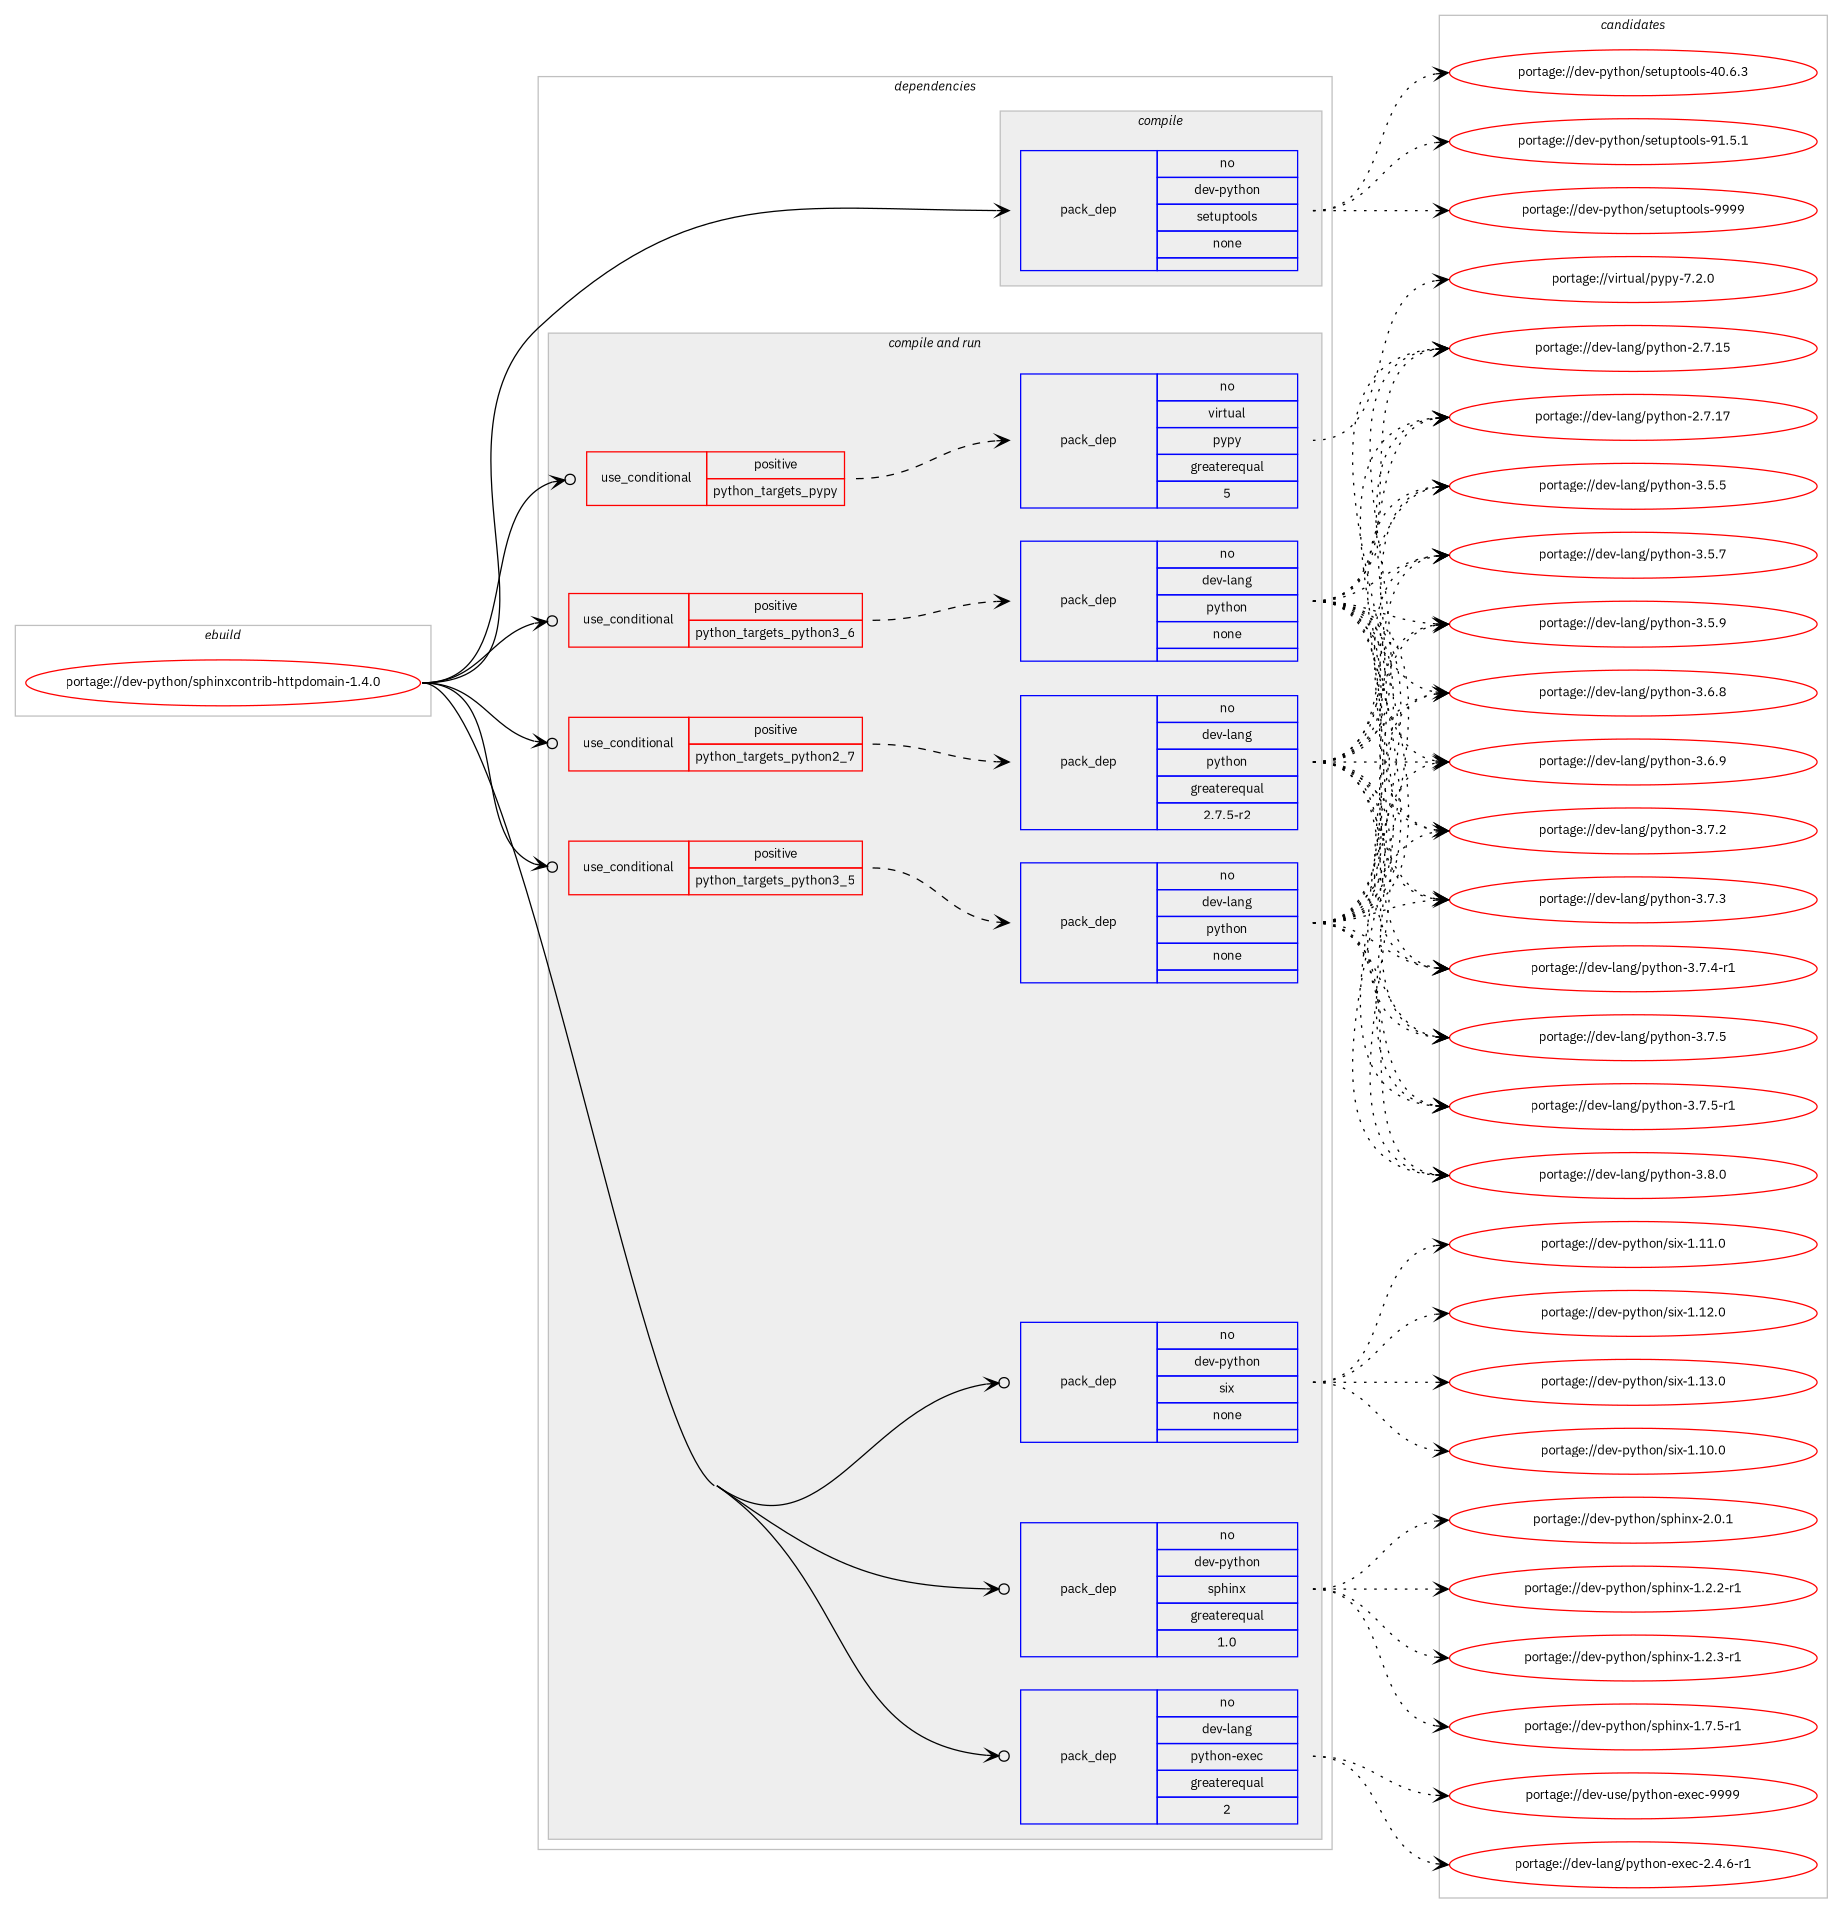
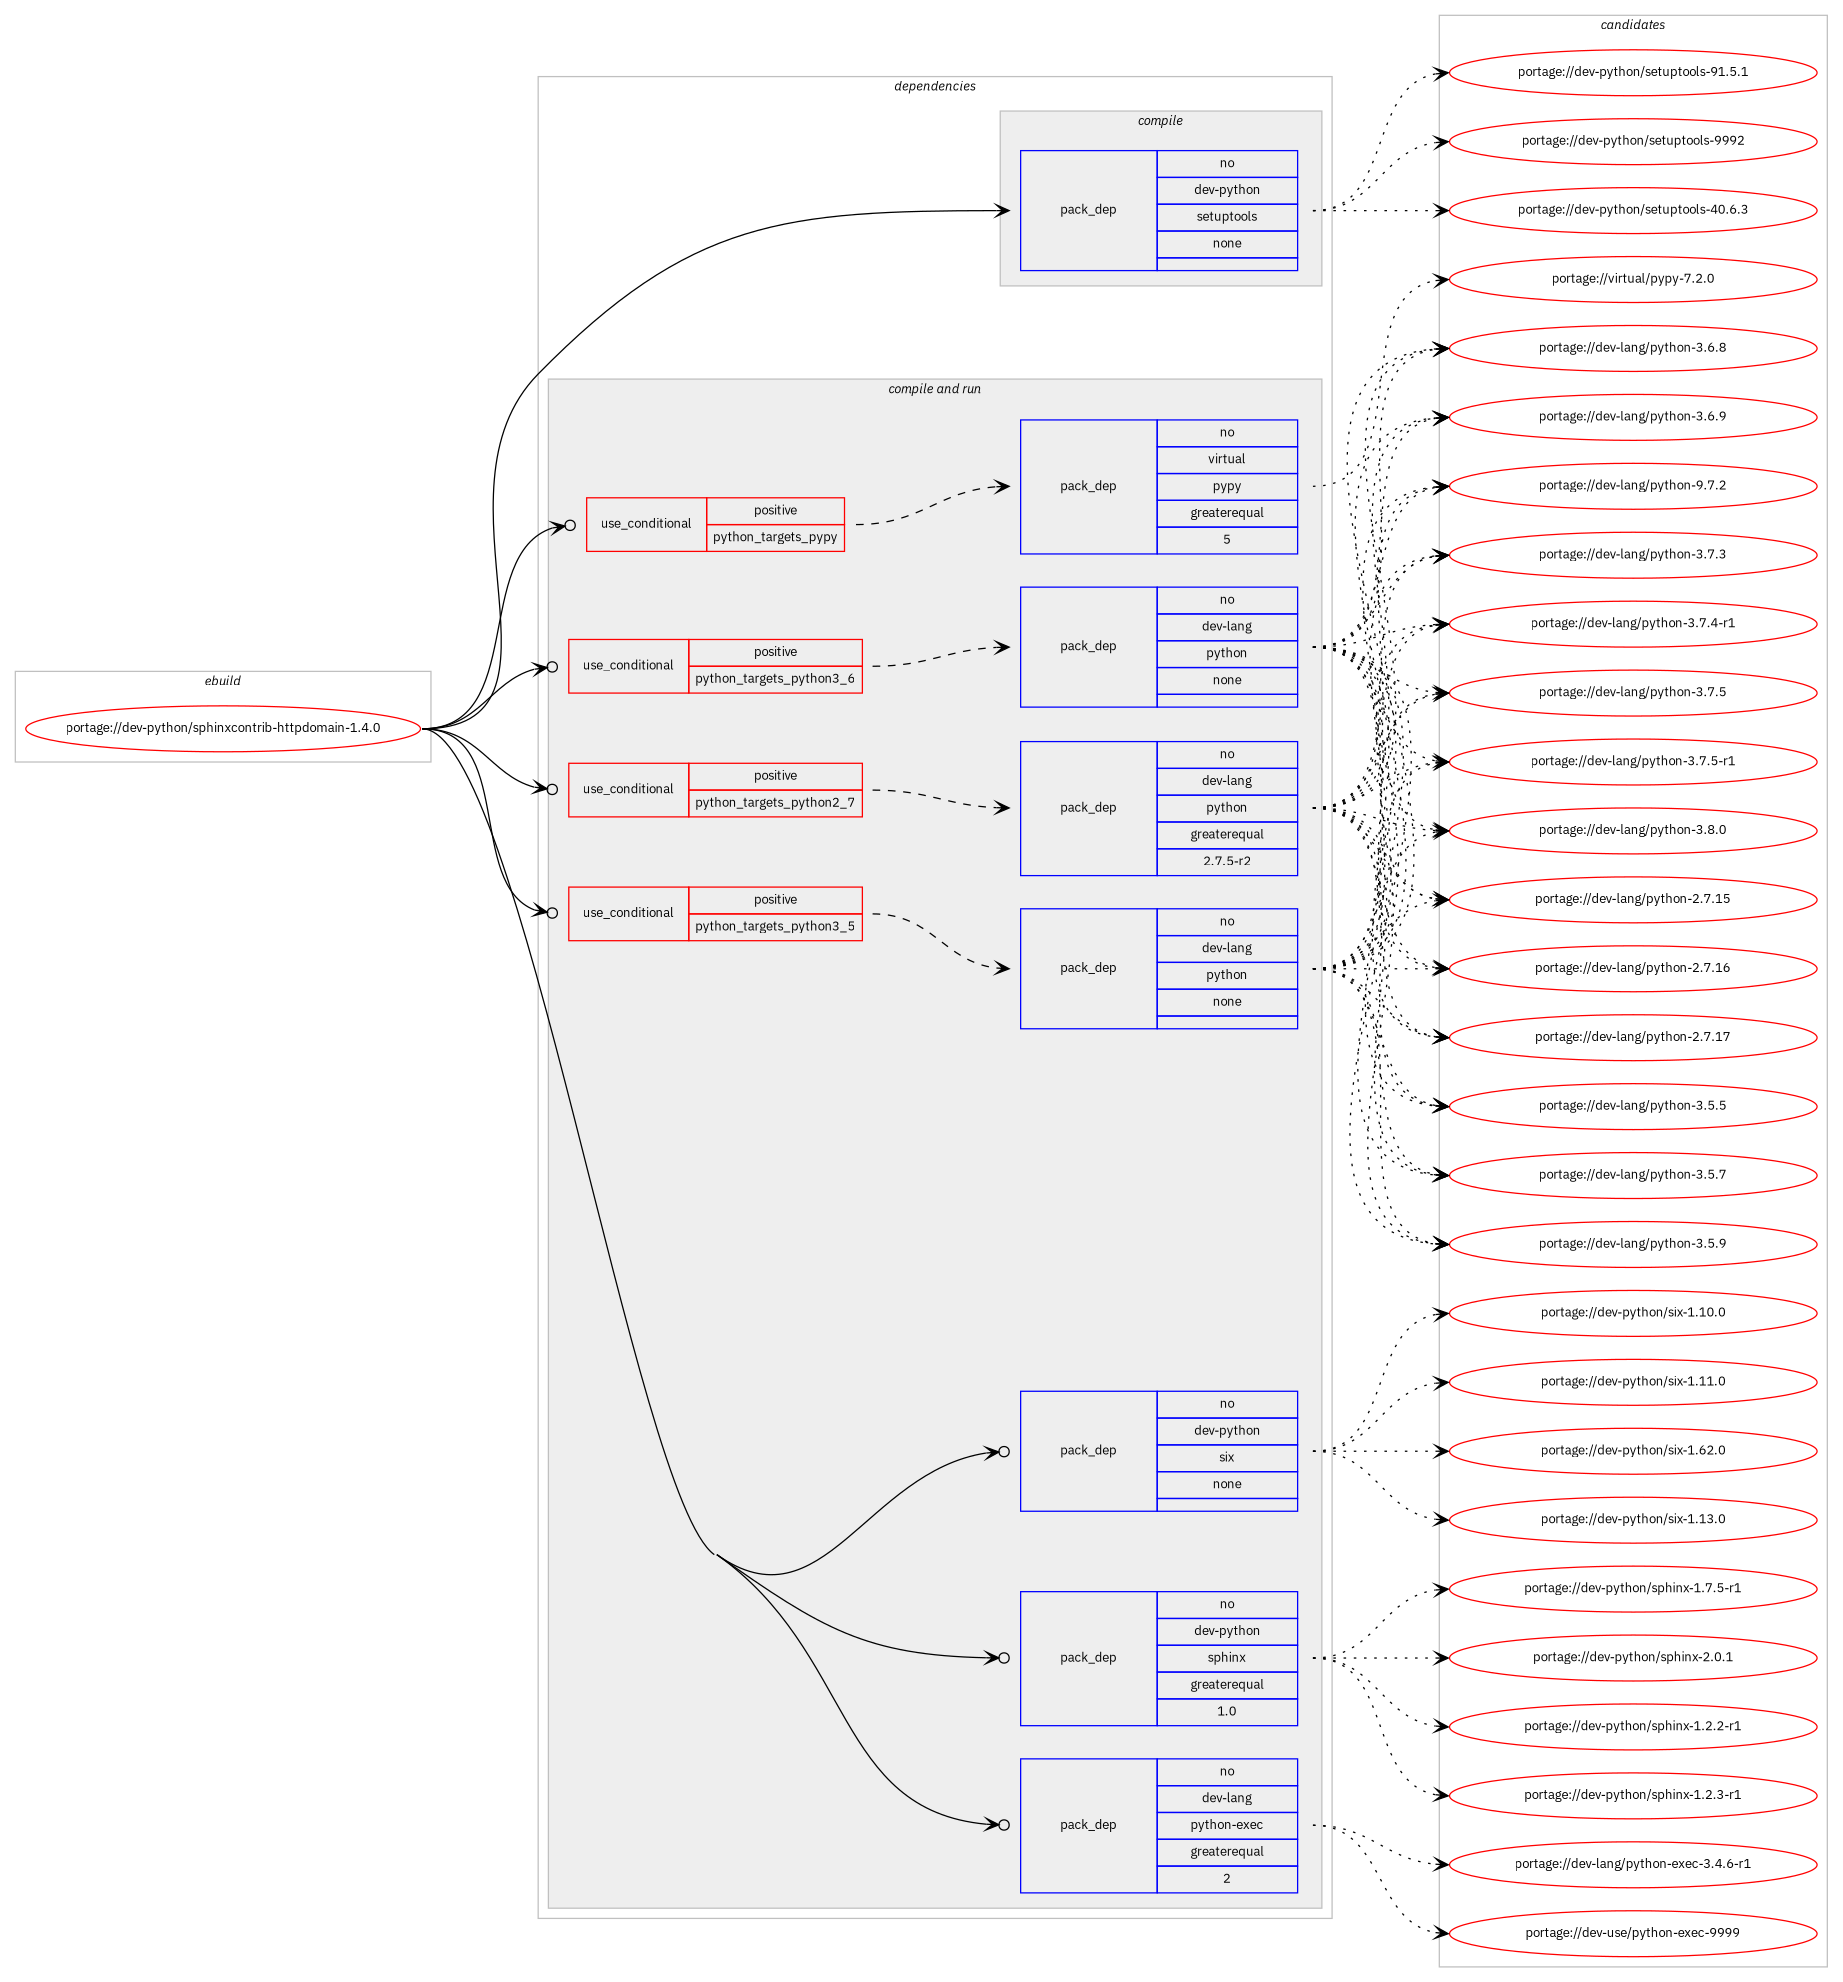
  digraph {
    compound=true
    concentrate=true
    fontname="IBM Plex Sans"
    fontsize=10
    newrank=true
    rankdir=LR
    ranksep=1.5
    node [color=red fontname="IBM Plex Sans" fontsize=10]
    edge [arrowhead=vee fontname="IBM Plex Sans" headport=w style=dotted tailport=e weight=100]
    n1 [label="portage://dev-python/sphinxcontrib-httpdomain-1.4.0" width=4]
    n2 [color=blue label=<<TABLE BORDER="0" CELLBORDER="1" CELLSPACING="0" CELLPADDING="4" WIDTH="220"><TR><TD ROWSPAN="6" CELLPADDING="30">pack_dep</TD></TR><TR><TD WIDTH="110">no</TD></TR><TR><TD>dev-python</TD></TR><TR><TD>setuptools</TD></TR><TR><TD>none</TD></TR><TR><TD></TD></TR></TABLE>> shape=none]
    n3 [color=blue label=<<TABLE BORDER="0" CELLBORDER="1" CELLSPACING="0" CELLPADDING="4" WIDTH="220"><TR><TD ROWSPAN="6" CELLPADDING="30">pack_dep</TD></TR><TR><TD WIDTH="110">no</TD></TR><TR><TD>virtual</TD></TR><TR><TD>pypy</TD></TR><TR><TD>greaterequal</TD></TR><TR><TD>5</TD></TR></TABLE>> shape=none]
    n4 [label=<<TABLE BORDER="0" CELLBORDER="1" CELLSPACING="0" CELLPADDING="4"><TR><TD ROWSPAN="3" CELLPADDING="10">use_conditional</TD></TR><TR><TD>positive</TD></TR><TR><TD>python_targets_pypy</TD></TR></TABLE>> shape=none]
    n5 [color=blue label=<<TABLE BORDER="0" CELLBORDER="1" CELLSPACING="0" CELLPADDING="4" WIDTH="220"><TR><TD ROWSPAN="6" CELLPADDING="30">pack_dep</TD></TR><TR><TD WIDTH="110">no</TD></TR><TR><TD>dev-lang</TD></TR><TR><TD>python</TD></TR><TR><TD>greaterequal</TD></TR><TR><TD>2.7.5-r2</TD></TR></TABLE>> shape=none]
    n6 [label=<<TABLE BORDER="0" CELLBORDER="1" CELLSPACING="0" CELLPADDING="4"><TR><TD ROWSPAN="3" CELLPADDING="10">use_conditional</TD></TR><TR><TD>positive</TD></TR><TR><TD>python_targets_python2_7</TD></TR></TABLE>> shape=none]
    n7 [color=blue label=<<TABLE BORDER="0" CELLBORDER="1" CELLSPACING="0" CELLPADDING="4" WIDTH="220"><TR><TD ROWSPAN="6" CELLPADDING="30">pack_dep</TD></TR><TR><TD WIDTH="110">no</TD></TR><TR><TD>dev-python</TD></TR><TR><TD>sphinx</TD></TR><TR><TD>greaterequal</TD></TR><TR><TD>1.0</TD></TR></TABLE>> shape=none]
    n8 [color=blue label=<<TABLE BORDER="0" CELLBORDER="1" CELLSPACING="0" CELLPADDING="4" WIDTH="220"><TR><TD ROWSPAN="6" CELLPADDING="30">pack_dep</TD></TR><TR><TD WIDTH="110">no</TD></TR><TR><TD>dev-lang</TD></TR><TR><TD>python</TD></TR><TR><TD>none</TD></TR><TR><TD></TD></TR></TABLE>> shape=none]
    n9 [label=<<TABLE BORDER="0" CELLBORDER="1" CELLSPACING="0" CELLPADDING="4"><TR><TD ROWSPAN="3" CELLPADDING="10">use_conditional</TD></TR><TR><TD>positive</TD></TR><TR><TD>python_targets_python3_5</TD></TR></TABLE>> shape=none]
    n10 [color=blue label=<<TABLE BORDER="0" CELLBORDER="1" CELLSPACING="0" CELLPADDING="4" WIDTH="220"><TR><TD ROWSPAN="6" CELLPADDING="30">pack_dep</TD></TR><TR><TD WIDTH="110">no</TD></TR><TR><TD>dev-lang</TD></TR><TR><TD>python</TD></TR><TR><TD>none</TD></TR><TR><TD></TD></TR></TABLE>> shape=none]
    n11 [label=<<TABLE BORDER="0" CELLBORDER="1" CELLSPACING="0" CELLPADDING="4"><TR><TD ROWSPAN="3" CELLPADDING="10">use_conditional</TD></TR><TR><TD>positive</TD></TR><TR><TD>python_targets_python3_6</TD></TR></TABLE>> shape=none]
    n12 [color=blue label=<<TABLE BORDER="0" CELLBORDER="1" CELLSPACING="0" CELLPADDING="4" WIDTH="220"><TR><TD ROWSPAN="6" CELLPADDING="30">pack_dep</TD></TR><TR><TD WIDTH="110">no</TD></TR><TR><TD>dev-lang</TD></TR><TR><TD>python-exec</TD></TR><TR><TD>greaterequal</TD></TR><TR><TD>2</TD></TR></TABLE>> shape=none]
    n13 [color=blue label=<<TABLE BORDER="0" CELLBORDER="1" CELLSPACING="0" CELLPADDING="4" WIDTH="220"><TR><TD ROWSPAN="6" CELLPADDING="30">pack_dep</TD></TR><TR><TD WIDTH="110">no</TD></TR><TR><TD>dev-python</TD></TR><TR><TD>six</TD></TR><TR><TD>none</TD></TR><TR><TD></TD></TR></TABLE>> shape=none]
    n14 [label="portage://dev-python/setuptools-40.6.3" width=4]
    n15 [label="portage://dev-python/setuptools-91.5.1" width=4]
-   n16 [label="portage://dev-python/setuptools-9999" width=4]
+   n16 [label="portage://dev-python/setuptools-9992" width=4]
    n17 [label="portage://virtual/pypy-7.2.0" width=4]
    n18 [label="portage://dev-lang/python-2.7.15" width=4]
+   n19 [label="portage://dev-lang/python-2.7.16" width=4]
    n20 [label="portage://dev-lang/python-2.7.17" width=4]
    n21 [label="portage://dev-lang/python-3.5.5" width=4]
    n22 [label="portage://dev-lang/python-3.5.7" width=4]
    n23 [label="portage://dev-lang/python-3.5.9" width=4]
    n24 [label="portage://dev-lang/python-3.6.8" width=4]
    n25 [label="portage://dev-lang/python-3.6.9" width=4]
-   n26 [label="portage://dev-lang/python-3.7.2" width=4]
+   n26 [label="portage://dev-lang/python-9.7.2" width=4]
    n27 [label="portage://dev-lang/python-3.7.3" width=4]
    n28 [label="portage://dev-lang/python-3.7.4-r1" width=4]
    n29 [label="portage://dev-lang/python-3.7.5" width=4]
    n30 [label="portage://dev-lang/python-3.7.5-r1" width=4]
    n31 [label="portage://dev-lang/python-3.8.0" width=4]
-   n32 [label="portage://dev-lang/python-exec-2.4.6-r1" width=4]
+   n32 [label="portage://dev-lang/python-exec-3.4.6-r1" width=4]
    n33 [label="portage://dev-use/python-exec-9999" width=4]
    n34 [label="portage://dev-python/six-1.10.0" width=4]
    n35 [label="portage://dev-python/six-1.11.0" width=4]
-   n36 [label="portage://dev-python/six-1.12.0" width=4]
+   n36 [label="portage://dev-python/six-1.62.0" width=4]
    n37 [label="portage://dev-python/six-1.13.0" width=4]
    n38 [label="portage://dev-python/sphinx-1.2.2-r1" width=4]
    n39 [label="portage://dev-python/sphinx-1.2.3-r1" width=4]
    n40 [label="portage://dev-python/sphinx-1.7.5-r1" width=4]
    n41 [label="portage://dev-python/sphinx-2.0.1" width=4]
    subgraph cluster_1 {
      color=gray
      label=<<i>ebuild</i>>
      rank=same
      n1
    }
    subgraph cluster_2 {
      color=gray
      label=<<i>dependencies</i>>
      subgraph cluster_3 {
        color=gray
        fillcolor="#eeeeee"
        label=<<i>compile</i>>
        style=filled
        subgraph sub_4 {
          color=gray
          fillcolor="#eeeeee"
          label=<<i>compile</i>>
          style=filled
          n2
        }
      }
      subgraph cluster_5 {
        color=gray
        fillcolor="#eeeeee"
        label=<<i>compile and run</i>>
        style=filled
        subgraph sub_6 {
          color=gray
          fillcolor="#eeeeee"
          label=<<i>compile and run</i>>
          style=filled
          n4
          subgraph sub_7 {
            color=gray
            fillcolor="#eeeeee"
            label=<<i>compile and run</i>>
            style=filled
            n3
          }
        }
        subgraph sub_8 {
          color=gray
          fillcolor="#eeeeee"
          label=<<i>compile and run</i>>
          style=filled
          n6
          subgraph sub_9 {
            color=gray
            fillcolor="#eeeeee"
            label=<<i>compile and run</i>>
            style=filled
            n5
          }
        }
        subgraph sub_10 {
          color=gray
          fillcolor="#eeeeee"
          label=<<i>compile and run</i>>
          style=filled
          n7
        }
        subgraph sub_11 {
          color=gray
          fillcolor="#eeeeee"
          label=<<i>compile and run</i>>
          style=filled
          n9
          subgraph sub_12 {
            color=gray
            fillcolor="#eeeeee"
            label=<<i>compile and run</i>>
            style=filled
            n8
          }
        }
        subgraph sub_13 {
          color=gray
          fillcolor="#eeeeee"
          label=<<i>compile and run</i>>
          style=filled
          n11
          subgraph sub_14 {
            color=gray
            fillcolor="#eeeeee"
            label=<<i>compile and run</i>>
            style=filled
            n10
          }
        }
        subgraph sub_15 {
          color=gray
          fillcolor="#eeeeee"
          label=<<i>compile and run</i>>
          style=filled
          n12
        }
        subgraph sub_16 {
          color=gray
          fillcolor="#eeeeee"
          label=<<i>compile and run</i>>
          style=filled
          n13
        }
      }
      subgraph cluster_17 {
        color=gray
        fillcolor="#eeeeee"
        label=<<i>run</i>>
        style=filled
      }
    }
    subgraph cluster_18 {
      color=gray
      label=<<i>candidates</i>>
      rank=same
      subgraph sub_19 {
        color=black
        label=<<i>candidates</i>>
        nodesep=1
        rank=same
        n14
        n15
        n16
      }
      subgraph sub_20 {
        color=black
        label=<<i>candidates</i>>
        nodesep=1
        rank=same
        n17
      }
      subgraph sub_21 {
        color=black
        label=<<i>candidates</i>>
        nodesep=1
        rank=same
        n18
+       n19
        n20
        n21
        n22
        n23
        n24
        n25
        n26
        n27
        n28
        n29
        n30
        n31
      }
      subgraph sub_22 {
        color=black
        label=<<i>candidates</i>>
        nodesep=1
        rank=same
        n18
+       n19
        n20
        n21
        n22
        n23
        n24
        n25
        n26
        n27
        n28
        n29
        n30
        n31
      }
      subgraph sub_23 {
        color=black
        label=<<i>candidates</i>>
        nodesep=1
        rank=same
        n18
+       n19
        n20
        n21
        n22
        n23
        n24
        n25
        n26
        n27
        n28
        n29
        n30
        n31
      }
      subgraph sub_24 {
        color=black
        label=<<i>candidates</i>>
        nodesep=1
        rank=same
        n32
        n33
      }
      subgraph sub_25 {
        color=black
        label=<<i>candidates</i>>
        nodesep=1
        rank=same
        n34
        n35
        n36
        n37
      }
      subgraph sub_26 {
        color=black
        label=<<i>candidates</i>>
        nodesep=1
        rank=same
        n38
        n39
        n40
        n41
      }
    }
    n1 -> n2 [style=solid weight=20]
    n1 -> n4 [arrowhead=odotvee style=solid weight=20]
    n1 -> n6 [arrowhead=odotvee style=solid weight=20]
    n1 -> n7 [arrowhead=odotvee style=solid weight=20]
    n1 -> n9 [arrowhead=odotvee style=solid weight=20]
    n1 -> n11 [arrowhead=odotvee style=solid weight=20]
    n1 -> n12 [arrowhead=odotvee style=solid weight=20]
    n1 -> n13 [arrowhead=odotvee style=solid weight=20]
    n2 -> n14
    n2 -> n15
    n2 -> n16
    n3 -> n17
    n4 -> n3 [style=dashed weight=20]
    n5 -> n18
+   n5 -> n19
    n5 -> n20
    n5 -> n21
    n5 -> n22
    n5 -> n23
    n5 -> n24
    n5 -> n25
    n5 -> n26
    n5 -> n27
    n5 -> n28
    n5 -> n29
    n5 -> n30
    n5 -> n31
    n6 -> n5 [style=dashed weight=20]
    n7 -> n38
    n7 -> n39
    n7 -> n40
    n7 -> n41
    n8 -> n18
+   n8 -> n19
    n8 -> n20
    n8 -> n21
    n8 -> n22
    n8 -> n23
    n8 -> n24
    n8 -> n25
    n8 -> n26
    n8 -> n27
    n8 -> n28
    n8 -> n29
    n8 -> n30
    n8 -> n31
    n9 -> n8 [style=dashed weight=20]
    n10 -> n18
+   n10 -> n19
    n10 -> n20
    n10 -> n21
    n10 -> n22
    n10 -> n23
    n10 -> n24
    n10 -> n25
    n10 -> n26
    n10 -> n27
    n10 -> n28
    n10 -> n29
    n10 -> n30
    n10 -> n31
    n11 -> n10 [style=dashed weight=20]
    n12 -> n32
    n12 -> n33
    n13 -> n34
    n13 -> n35
    n13 -> n36
    n13 -> n37
  }
